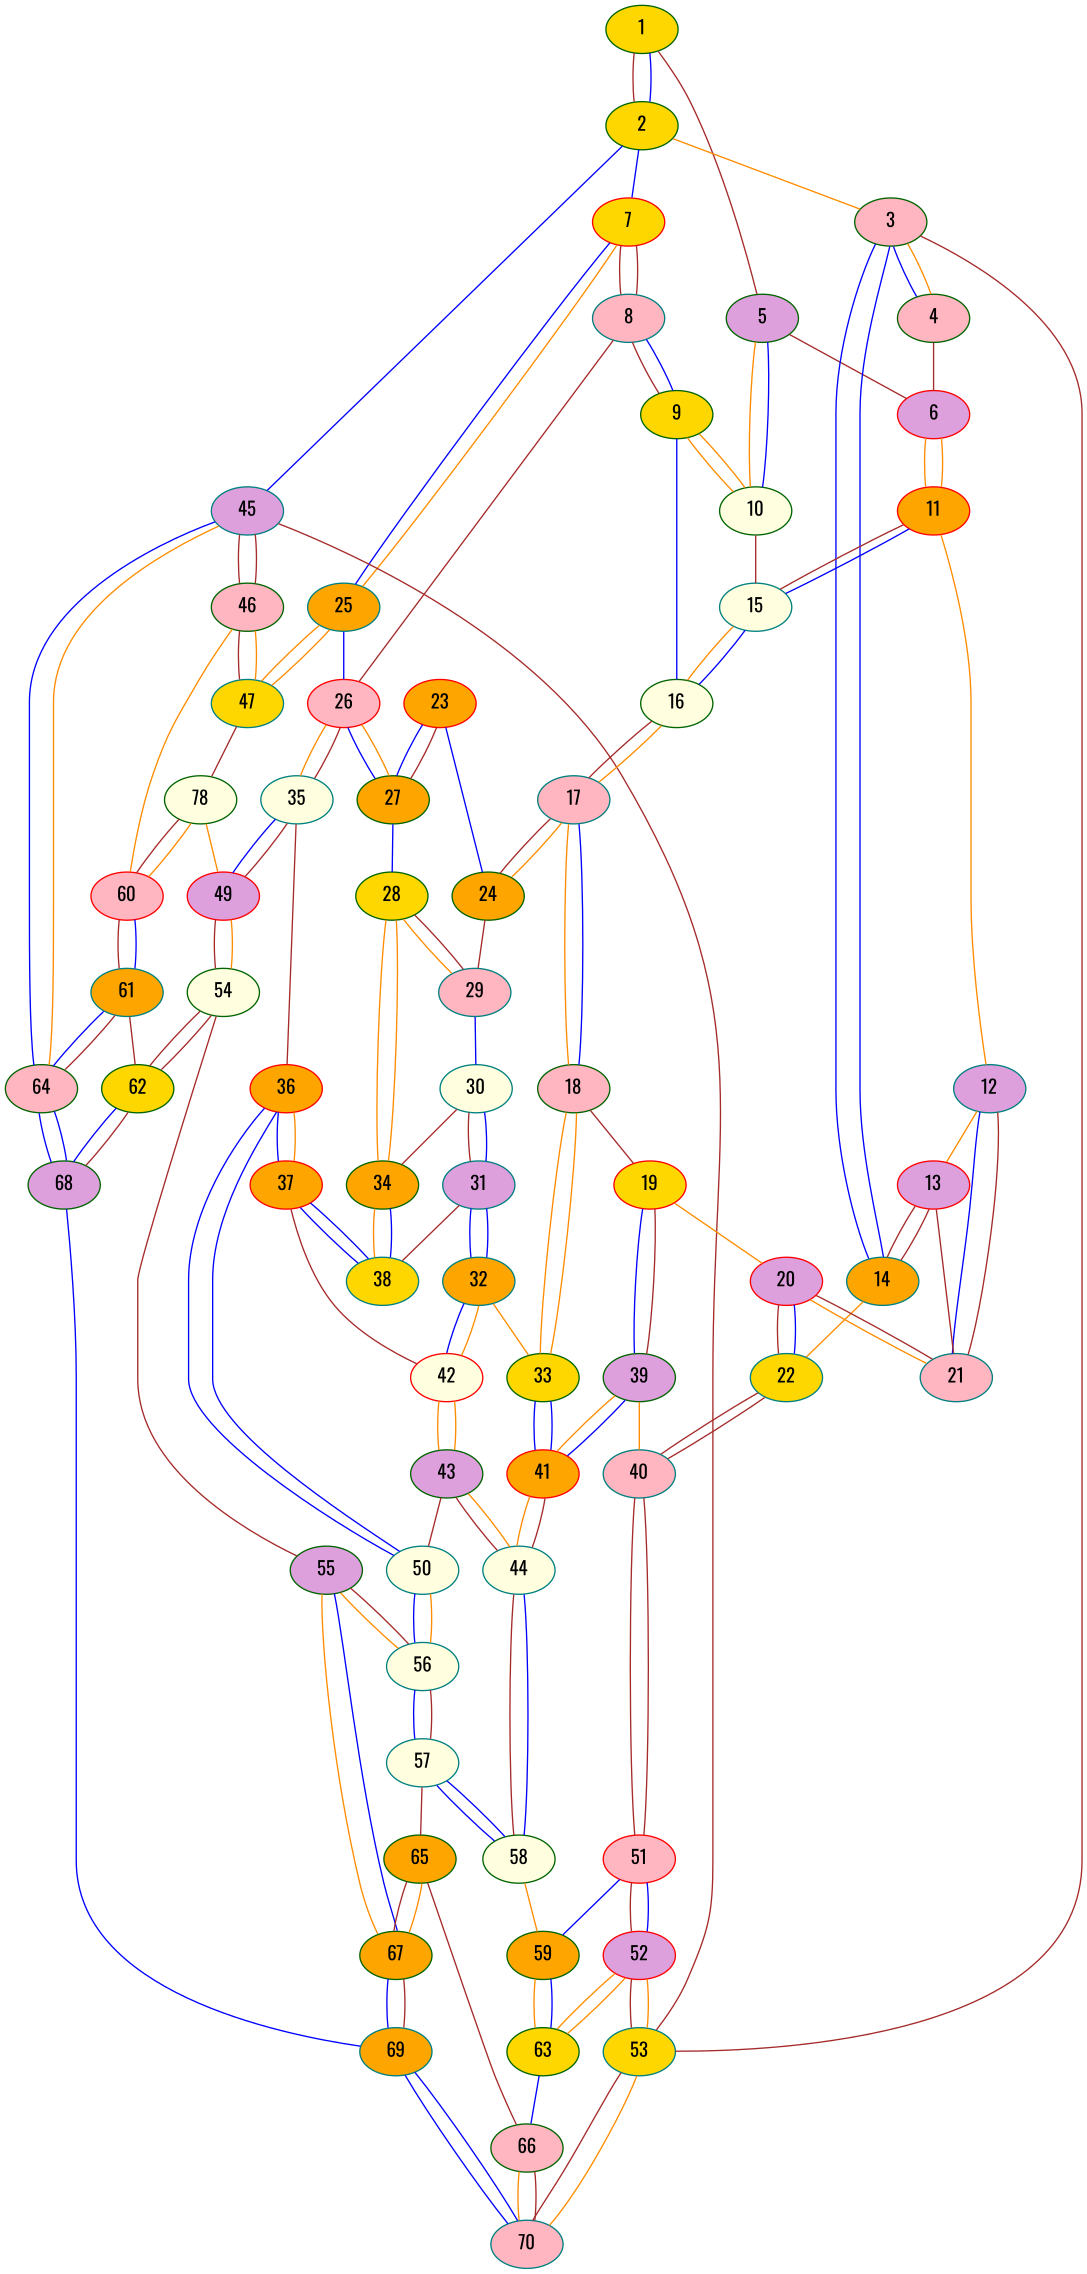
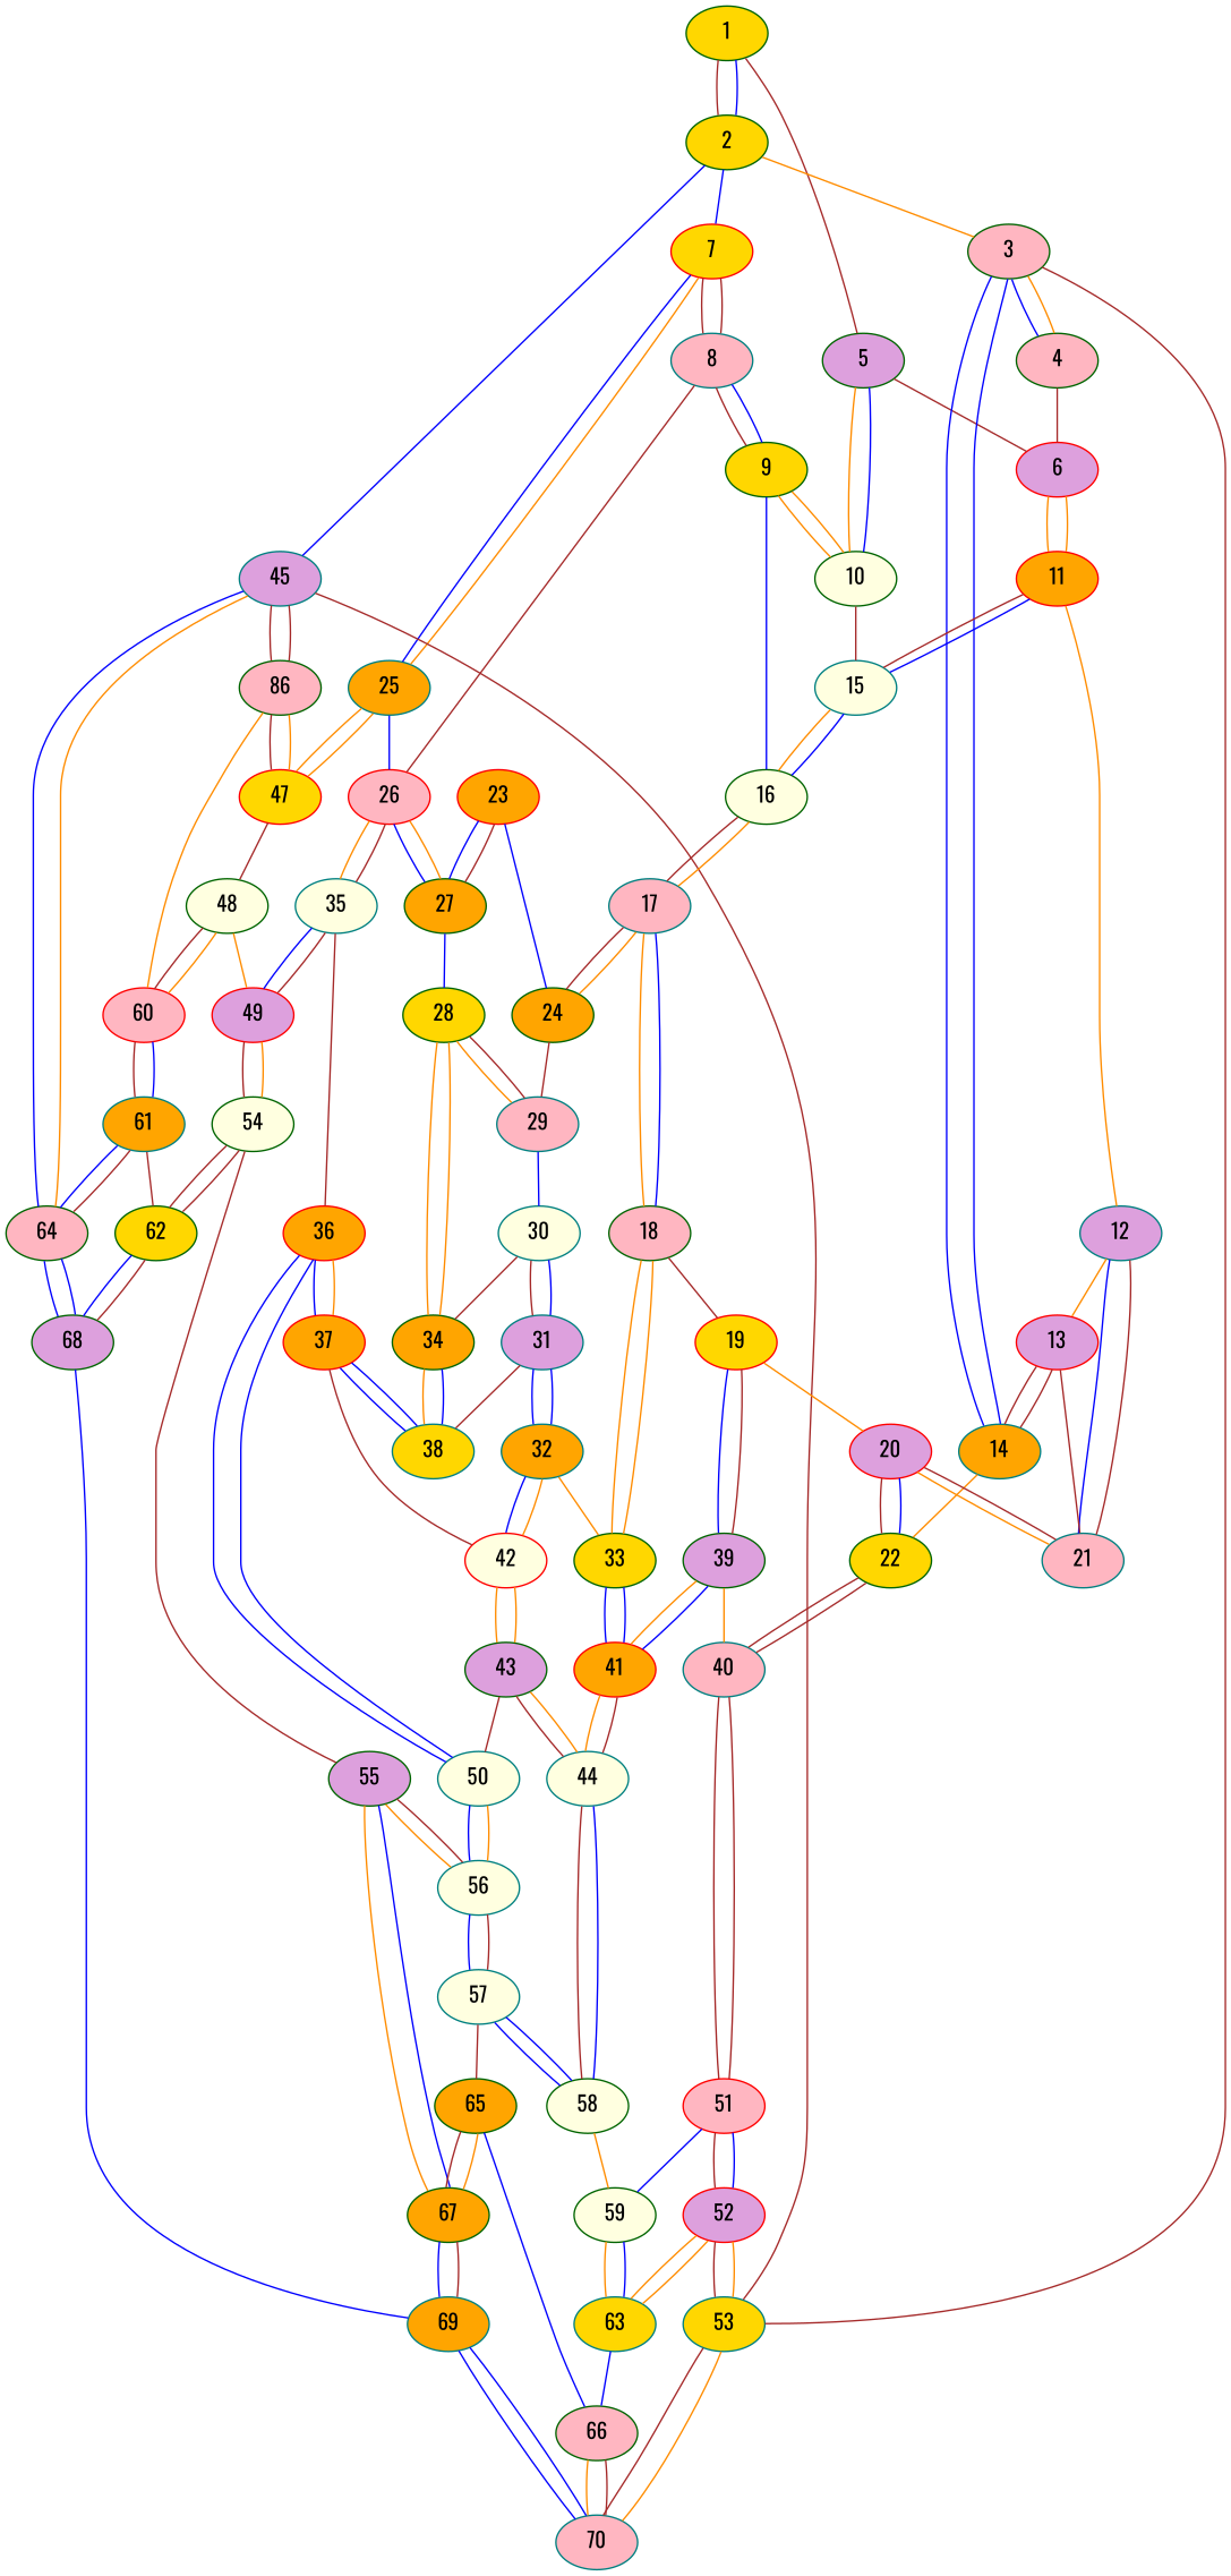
  graph {
    fontname=Oswald
    node [color=darkgreen fillcolor=lightpink fontname=Oswald style=filled]
    edge [color=brown fontname=Oswald]
    1 [fillcolor=gold]
    2 [fillcolor=gold]
    5 [fillcolor=plum]
    3
    7 [color=red fillcolor=gold]
    45 [color=teal fillcolor=plum]
    6 [color=red fillcolor=plum]
    10 [fillcolor=lightyellow]
    4
    14 [color=teal fillcolor=orange]
    53 [color=teal fillcolor=gold]
    8 [color=teal]
    25 [color=teal fillcolor=orange]
-   46
+   46 [label=86]
    64
-   22 [color=teal fillcolor=gold]
+   22 [fillcolor=gold]
    70 [color=teal]
    11 [color=red fillcolor=orange]
    15 [color=teal fillcolor=lightyellow]
    12 [color=teal fillcolor=plum]
    9 [fillcolor=gold]
    26 [color=red]
-   47 [color=teal fillcolor=gold]
+   47 [color=red fillcolor=gold]
    16 [fillcolor=lightyellow]
    23 [color=red fillcolor=orange]
    24 [fillcolor=orange]
    27 [fillcolor=orange]
    17 [color=teal]
    13 [color=red fillcolor=plum]
    21 [color=teal]
    40 [color=teal]
    18
    19 [color=red fillcolor=gold]
    33 [fillcolor=gold]
    29 [color=teal]
    20 [color=red fillcolor=plum]
    39 [fillcolor=plum]
    41 [color=red fillcolor=orange]
    51 [color=red]
    28 [fillcolor=gold]
    30 [color=teal fillcolor=lightyellow]
    35 [color=teal fillcolor=lightyellow]
-   48 [fillcolor=lightyellow label=78]
+   48 [fillcolor=lightyellow]
    36 [color=red fillcolor=orange]
    49 [color=red fillcolor=plum]
    34 [fillcolor=orange]
    38 [color=teal fillcolor=gold]
    31 [color=teal fillcolor=plum]
    32 [color=teal fillcolor=orange]
    42 [color=red fillcolor=lightyellow]
    43 [fillcolor=plum]
    44 [color=teal fillcolor=lightyellow]
    37 [color=red fillcolor=orange]
    50 [color=teal fillcolor=lightyellow]
    54 [fillcolor=lightyellow]
    56 [color=teal fillcolor=lightyellow]
    52 [color=red fillcolor=plum]
-   59 [fillcolor=orange]
+   59 [fillcolor=lightyellow]
    58 [fillcolor=lightyellow]
    60 [color=red]
    68 [fillcolor=plum]
    61 [color=teal fillcolor=orange]
    55 [fillcolor=plum]
    62 [fillcolor=gold]
    57 [color=teal fillcolor=lightyellow]
-   63 [fillcolor=gold]
+   63 [color=teal fillcolor=gold]
    66
    67 [fillcolor=orange]
    69 [color=teal fillcolor=orange]
    65 [fillcolor=orange]
    1 -- 2
    1 -- 2 [color=blue]
    1 -- 5
    2 -- 3 [color=darkorange]
    2 -- 7 [color=blue]
    2 -- 45 [color=blue]
    5 -- 6
    5 -- 10 [color=darkorange]
    5 -- 10 [color=blue]
    3 -- 4 [color=blue]
    3 -- 4 [color=darkorange]
    3 -- 14 [color=blue]
    3 -- 14 [color=blue]
    3 -- 53
    7 -- 8
    7 -- 8
    7 -- 25 [color=blue]
    7 -- 25 [color=darkorange]
    45 -- 53
    45 -- 46
    45 -- 46
    45 -- 64 [color=blue]
    45 -- 64 [color=darkorange]
    6 -- 11 [color=darkorange]
    6 -- 11 [color=darkorange]
    10 -- 15
    4 -- 6
    14 -- 22 [color=darkorange]
    53 -- 70
    53 -- 70 [color=darkorange]
    8 -- 9
    8 -- 9 [color=blue]
    8 -- 26
    25 -- 26 [color=blue]
    25 -- 47 [color=darkorange]
    25 -- 47 [color=darkorange]
    46 -- 47
    46 -- 47 [color=darkorange]
    46 -- 60 [color=darkorange]
    64 -- 68 [color=blue]
    64 -- 68 [color=blue]
    22 -- 40
    22 -- 40
    11 -- 15
    11 -- 15 [color=blue]
    11 -- 12 [color=darkorange]
    15 -- 16 [color=darkorange]
    15 -- 16 [color=blue]
    12 -- 13 [color=darkorange]
    12 -- 21 [color=blue]
    12 -- 21
    9 -- 10 [color=darkorange]
    9 -- 10 [color=darkorange]
    9 -- 16 [color=blue]
    26 -- 27 [color=blue]
    26 -- 27 [color=darkorange]
    26 -- 35 [color=darkorange]
    26 -- 35
    47 -- 48
    16 -- 17
    16 -- 17 [color=darkorange]
    23 -- 24 [color=blue]
    23 -- 27 [color=blue]
    23 -- 27
    24 -- 29
    27 -- 28 [color=blue]
    17 -- 24
    17 -- 24 [color=darkorange]
    17 -- 18 [color=darkorange]
    17 -- 18 [color=blue]
    13 -- 14
    13 -- 14
    13 -- 21
    40 -- 51
    40 -- 51
    18 -- 19
    18 -- 33 [color=darkorange]
    18 -- 33 [color=darkorange]
    19 -- 20 [color=darkorange]
    19 -- 39 [color=blue]
    19 -- 39
    33 -- 41 [color=blue]
    33 -- 41 [color=blue]
    29 -- 30 [color=blue]
    20 -- 22
    20 -- 22 [color=blue]
    20 -- 21 [color=darkorange]
    20 -- 21
    39 -- 40 [color=darkorange]
    39 -- 41 [color=darkorange]
    39 -- 41 [color=blue]
    41 -- 44 [color=darkorange]
    41 -- 44
    51 -- 52
    51 -- 52 [color=blue]
    51 -- 59 [color=blue]
    28 -- 29 [color=darkorange]
    28 -- 29
    28 -- 34 [color=darkorange]
    28 -- 34 [color=darkorange]
    30 -- 34
    30 -- 31
    30 -- 31 [color=blue]
    35 -- 36
    35 -- 49 [color=blue]
    35 -- 49
    48 -- 49 [color=darkorange]
    48 -- 60
    48 -- 60 [color=darkorange]
    36 -- 37 [color=blue]
    36 -- 37 [color=darkorange]
    36 -- 50 [color=blue]
    36 -- 50 [color=blue]
    49 -- 54
    49 -- 54 [color=darkorange]
    34 -- 38 [color=darkorange]
    34 -- 38 [color=blue]
    31 -- 38
    31 -- 32 [color=blue]
    31 -- 32 [color=blue]
    32 -- 33 [color=darkorange]
    32 -- 42 [color=blue]
    32 -- 42 [color=darkorange]
    42 -- 43 [color=darkorange]
    42 -- 43 [color=darkorange]
    43 -- 44
    43 -- 44 [color=darkorange]
    43 -- 50
    44 -- 58
    44 -- 58 [color=blue]
    37 -- 38 [color=blue]
    37 -- 38 [color=blue]
    37 -- 42
    50 -- 56 [color=blue]
    50 -- 56 [color=darkorange]
    54 -- 55
    54 -- 62
    54 -- 62
    56 -- 57 [color=blue]
    56 -- 57
    52 -- 53
    52 -- 53 [color=darkorange]
    52 -- 63 [color=darkorange]
    52 -- 63 [color=darkorange]
    59 -- 63 [color=darkorange]
    59 -- 63 [color=blue]
    58 -- 59 [color=darkorange]
    60 -- 61
    60 -- 61 [color=blue]
    68 -- 69 [color=blue]
    61 -- 64 [color=blue]
    61 -- 64
    61 -- 62
    55 -- 56 [color=darkorange]
    55 -- 56
    55 -- 67 [color=darkorange]
    55 -- 67 [color=blue]
    62 -- 68 [color=blue]
    62 -- 68
    57 -- 58 [color=blue]
    57 -- 58 [color=blue]
    57 -- 65
    63 -- 66 [color=blue]
    66 -- 70 [color=darkorange]
    66 -- 70
    67 -- 69 [color=blue]
    67 -- 69
    69 -- 70 [color=blue]
    69 -- 70 [color=blue]
-   65 -- 66
+   65 -- 66 [color=blue]
    65 -- 67
    65 -- 67 [color=darkorange]
  }
